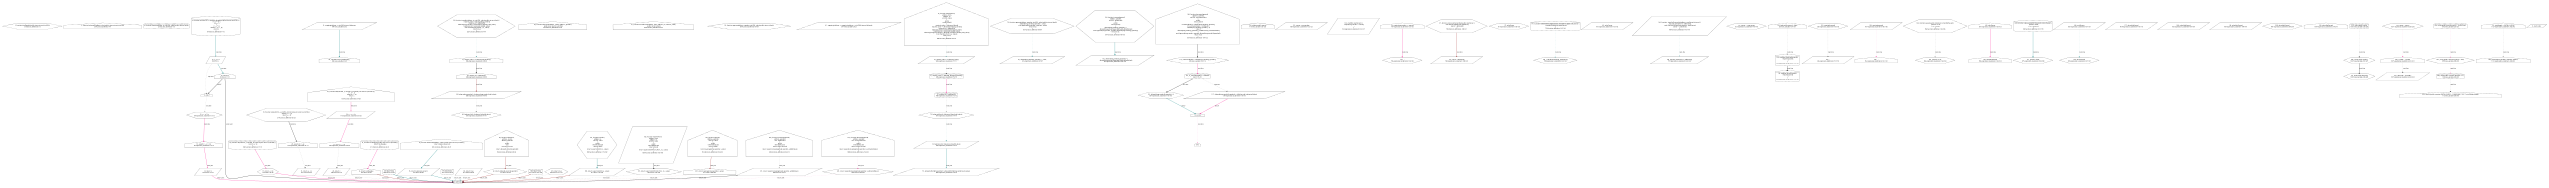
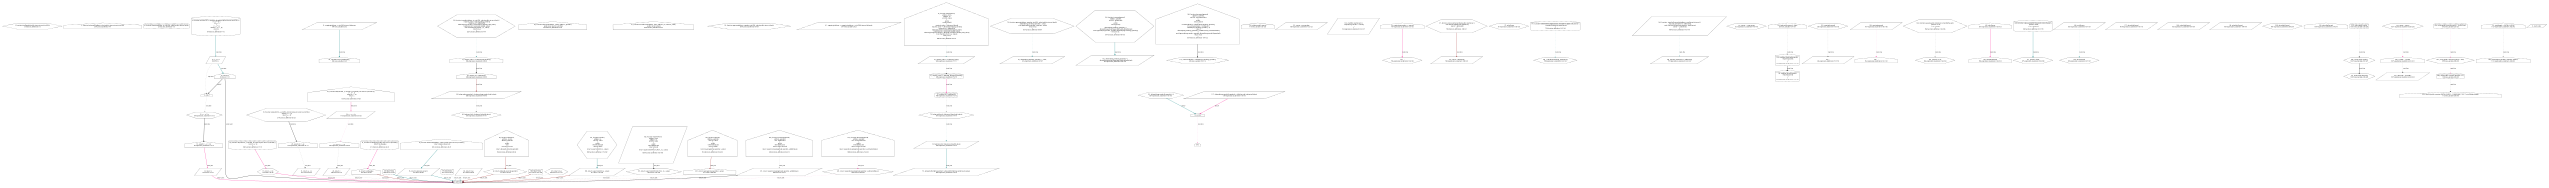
  digraph {
    fontname="Noto Sans"
    node [fontname="Noto Sans" shape=house type_label=expression_statement]
    edge [arrowhead=dot color=black controlflow_type=next_line edge_type=CFG_edge fontname="Noto Sans" style=bold]
    n1 [label="2_ function totalSupply() public view returns (uint256);\n12-function_definition-3-3" method="totalSupply()" shape=hexagon type_label=function_definition]
    n2 [label="3_ function balanceOf(address _who) public view returns (uint256);\n20-function_definition-4-4" method="balanceOf(address _who)" type_label=function_definition]
    n3 [label="4_ function transfer(address _to, uint256 _value) public returns (bool);\n32-function_definition-5-5" method="transfer(address _to,uint256 _value)" shape=cylinder type_label=function_definition]
    n4 [label="8_ function mul(uint256 _a, uint256 _b) internal pure returns (uint256 c) {\n    if (_a == 0) {\n      return 0;\n    }\n    c = _a * _b;\n    assert(c / _a == _b);\n    return c;\n  }\n64-function_definition-9-16" method="mul(uint256 _a,uint256 _b)" shape=cylinder type_label=function_definition]
    n5 [label="9_ if__a == 0\n82-if-10-12" method="mul(uint256 _a,uint256 _b)" shape=parallelogram type_label=if]
    n6 [label="9_ end_if" method="mul(uint256 _a,uint256 _b)" type_label=end_if]
    n7 [label="10_ return 0;\n87-return-11-11" method="mul(uint256 _a,uint256 _b)" type_label=return]
    n8 [label="12_ c = _a * _b;\n89-expression_statement-13-13" method="mul(uint256 _a,uint256 _b)" shape=hexagon]
    n9 [label="0_ exit_node" shape=cylinder type_label=exit]
    n10 [label="13_ assert(c / _a == _b);\n95-expression_statement-14-14" method="mul(uint256 _a,uint256 _b)"]
    n11 [label="14_ return c;\n104-return-15-15" method="mul(uint256 _a,uint256 _b)" shape=parallelogram type_label=return]
    n12 [label="16_ function div(uint256 _a, uint256 _b) internal pure returns (uint256) {\n    return _a / _b;\n  }\n106-function_definition-17-19" method="div(uint256 _a,uint256 _b)" shape=cylinder type_label=function_definition]
    n13 [label="17_ return _a / _b;\n123-return-18-18" method="div(uint256 _a,uint256 _b)" shape=hexagon type_label=return]
    n14 [label="19_ function sub(uint256 _a, uint256 _b) internal pure returns (uint256) {\n    assert(_b <= _a);\n    return _a - _b;\n  }\n127-function_definition-20-23" method="sub(uint256 _a,uint256 _b)" shape=hexagon type_label=function_definition]
    n15 [label="20_ assert(_b <= _a);\n144-expression_statement-21-21" method="sub(uint256 _a,uint256 _b)"]
    n16 [label="21_ return _a - _b;\n151-return-22-22" method="sub(uint256 _a,uint256 _b)" shape=parallelogram type_label=return]
    n17 [label="23_ function add(uint256 _a, uint256 _b) internal pure returns (uint256 c) {\n    c = _a + _b;\n    assert(c >= _a);\n    return c;\n  }\n155-function_definition-24-28" method="add(uint256 _a,uint256 _b)" type_label=function_definition]
    n18 [label="24_ c = _a + _b;\n173-expression_statement-25-25" method="add(uint256 _a,uint256 _b)" shape=parallelogram]
    n19 [label="25_ assert(c >= _a);\n179-expression_statement-26-26" method="add(uint256 _a,uint256 _b)"]
    n20 [label="26_ return c;\n186-return-27-27" method="add(uint256 _a,uint256 _b)" shape=parallelogram type_label=return]
    n21 [label="31_ mapping(address => uint256) internal balances;\n199-new_variable-32-32" shape=parallelogram type_label=new_variable]
    n22 [label="32_ uint256 internal totalSupply_;\n206-new_variable-33-33" type_label=new_variable]
    n23 [label="33_ function totalSupply() public view returns (uint256) {\n    return totalSupply_;\n  }\n211-function_definition-34-36" method="totalSupply()" shape=cylinder type_label=function_definition]
    n24 [label="34_ return totalSupply_;\n220-return-35-35" method="totalSupply()" type_label=return]
    n25 [label="36_ function transfer(address _to, uint256 _value) public returns (bool) {\n    require(_value <= balances[msg.sender]);\n    require(_to != address(0));\n    balances[msg.sender] = balances[msg.sender].sub(_value);\n    balances[_to] = balances[_to].add(_value);\n    emit Transfer(msg.sender, _to, _value);\n    return true;\n  }\n222-function_definition-37-44" method="transfer(address _to,uint256 _value)" shape=hexagon type_label=function_definition]
    n26 [label="37_ require(_value <= balances[msg.sender]);\n238-expression_statement-38-38" method="transfer(address _to,uint256 _value)"]
    n27 [label="38_ require(_to != address(0));\n249-expression_statement-39-39" method="transfer(address _to,uint256 _value)"]
    n28 [label="39_ balances[msg.sender] = balances[msg.sender].sub(_value);\n258-expression_statement-40-40" method="transfer(address _to,uint256 _value)" shape=parallelogram]
    n29 [label="40_ balances[_to] = balances[_to].add(_value);\n275-expression_statement-41-41" method="transfer(address _to,uint256 _value)" shape=hexagon]
    n30 [label="42_ return true;\n298-return-43-43" method="transfer(address _to,uint256 _value)" shape=cylinder type_label=return]
    n31 [label="44_ function balanceOf(address _owner) public view returns (uint256) {\n    return balances[_owner];\n  }\n301-function_definition-45-47" method="balanceOf(address _owner)" type_label=function_definition]
    n32 [label="45_ return balances[_owner];\n314-return-46-46" method="balanceOf(address _owner)" shape=parallelogram type_label=return]
    n33 [label="49_ function allowance(address _owner, address _spender)\n    public view returns (uint256);\n324-function_definition-50-51" method="allowance(address _owner,address _spender)" type_label=function_definition]
    n34 [label="51_ function transferFrom(address _from, address _to, uint256 _value)\n    public returns (bool);\n340-function_definition-52-53" method="transferFrom(address _from,address _to,uint256 _value)" type_label=function_definition]
    n35 [label="53_ function approve(address _spender, uint256 _value) public returns (bool);\n359-function_definition-54-54" method="approve(address _spender,uint256 _value)" shape=hexagon type_label=function_definition]
    n36 [label="61_ mapping (address => mapping (address => uint256)) internal allowed;\n397-new_variable-62-62" shape=parallelogram type_label=new_variable]
    n37 [label="62_ function transferFrom(\n    address _from,\n    address _to,\n    uint256 _value\n  )\n    public\n    returns (bool)\n  {\n    require(_value <= balances[_from]);\n    require(_value <= allowed[_from][msg.sender]);\n    require(_to != address(0));\n    balances[_from] = balances[_from].sub(_value);\n    balances[_to] = balances[_to].add(_value);\n    allowed[_from][msg.sender] = allowed[_from][msg.sender].sub(_value);\n    emit Transfer(_from, _to, _value);\n    return true;\n  }\n406-function_definition-63-79" method="transferFrom(address _from,address _to,uint256 _value)" type_label=function_definition]
    n38 [label="70_ require(_value <= balances[_from]);\n426-expression_statement-71-71" method="transferFrom(address _from,address _to,uint256 _value)" shape=parallelogram]
    n39 [label="71_ require(_value <= allowed[_from][msg.sender]);\n435-expression_statement-72-72" method="transferFrom(address _from,address _to,uint256 _value)" shape=cylinder]
    n40 [label="72_ require(_to != address(0));\n448-expression_statement-73-73" method="transferFrom(address _from,address _to,uint256 _value)" shape=cylinder]
    n41 [label="73_ balances[_from] = balances[_from].sub(_value);\n457-expression_statement-74-74" method="transferFrom(address _from,address _to,uint256 _value)" shape=hexagon]
    n42 [label="74_ balances[_to] = balances[_to].add(_value);\n470-expression_statement-75-75" method="transferFrom(address _from,address _to,uint256 _value)" shape=parallelogram]
    n43 [label="75_ allowed[_from][msg.sender] = allowed[_from][msg.sender].sub(_value);\n483-expression_statement-76-76" method="transferFrom(address _from,address _to,uint256 _value)" shape=parallelogram]
    n44 [label="77_ return true;\n512-return-78-78" method="transferFrom(address _from,address _to,uint256 _value)" shape=cylinder type_label=return]
    n45 [label="79_ function approve(address _spender, uint256 _value) public returns (bool) {\n    allowed[msg.sender][_spender] = _value;\n    emit Approval(msg.sender, _spender, _value);\n    return true;\n  }\n515-function_definition-80-84" method="approve(address _spender,uint256 _value)" shape=hexagon type_label=function_definition]
    n46 [label="80_ allowed[msg.sender][_spender] = _value;\n531-expression_statement-81-81" method="approve(address _spender,uint256 _value)" shape=parallelogram]
    n47 [label="82_ return true;\n551-return-83-83" method="approve(address _spender,uint256 _value)" shape=parallelogram type_label=return]
    n48 [label="84_ function allowance(\n    address _owner,\n    address _spender\n   )\n    public\n    view\n    returns (uint256)\n  {\n    return allowed[_owner][_spender];\n  }\n554-function_definition-85-94" method="allowance(address _owner,address _spender)" type_label=function_definition]
    n49 [label="92_ return allowed[_owner][_spender];\n571-return-93-93" method="allowance(address _owner,address _spender)" shape=hexagon type_label=return]
    n50 [label="94_ function increaseApproval(\n    address _spender,\n    uint256 _addedValue\n  )\n    public\n    returns (bool)\n  {\n    allowed[msg.sender][_spender] = (\n      allowed[msg.sender][_spender].add(_addedValue));\n    emit Approval(msg.sender, _spender, allowed[msg.sender][_spender]);\n    return true;\n  }\n577-function_definition-95-106" method="increaseApproval(address _spender,uint256 _addedValue)" shape=hexagon type_label=function_definition]
    n51 [label="101_ allowed[msg.sender][_spender] = (\n      allowed[msg.sender][_spender].add(_addedValue));\n593-expression_statement-102-103" method="increaseApproval(address _spender,uint256 _addedValue)" shape=parallelogram]
    n52 [label="104_ return true;\n631-return-105-105" method="increaseApproval(address _spender,uint256 _addedValue)" shape=cylinder type_label=return]
    n53 [label="106_ function decreaseApproval(\n    address _spender,\n    uint256 _subtractedValue\n  )\n    public\n    returns (bool)\n  {\n    uint256 oldValue = allowed[msg.sender][_spender];\n    if (_subtractedValue >= oldValue) {\n      allowed[msg.sender][_spender] = 0;\n    } else {\n      allowed[msg.sender][_spender] = oldValue.sub(_subtractedValue);\n    }\n    emit Approval(msg.sender, _spender, allowed[msg.sender][_spender]);\n    return true;\n  }\n634-function_definition-107-122" method="decreaseApproval(address _spender,uint256 _subtractedValue)" type_label=function_definition]
    n54 [label="113_ uint256 oldValue = allowed[msg.sender][_spender];\n650-new_variable-114-114" method="decreaseApproval(address _spender,uint256 _subtractedValue)" shape=hexagon type_label=new_variable]
-   n55 [label="114_ if__subtractedValue >= oldValue\n662-if-115-119" method="decreaseApproval(address _spender,uint256 _subtractedValue)" shape=cylinder type_label=if]
    n56 [label="115_ allowed[msg.sender][_spender] = 0;\n667-expression_statement-116-116" method="decreaseApproval(address _spender,uint256 _subtractedValue)" shape=hexagon]
    n57 [label="117_ allowed[msg.sender][_spender] = oldValue.sub(_subtractedValue);\n678-expression_statement-118-118" method="decreaseApproval(address _spender,uint256 _subtractedValue)" shape=parallelogram]
    n58 [label="114_ end_if" method="decreaseApproval(address _spender,uint256 _subtractedValue)" type_label=end_if]
    693 [type_label=""]
    n60 [label="120_ return true;\n709-return-121-121" method="decreaseApproval(address _spender,uint256 _subtractedValue)" shape=hexagon type_label=return]
    n61 [label="124_ address public owner;\n715-new_variable-125-125" type_label=new_variable]
    n62 [label="131_ owner = msg.sender;\n738-expression_statement-132-132" shape=parallelogram]
    n63 [label="133_ modifier onlyOwner() {\n    require(msg.sender == owner);\n    _;\n  }\n744-expression_statement-134-137" shape=parallelogram]
    n64 [label="134_ require(msg.sender == owner);\n747-expression_statement-135-135"]
    n65 [label="135_ _;\n756-expression_statement-136-136" shape=hexagon]
    n66 [label="137_ function renounceOwnership() public onlyOwner {\n    emit OwnershipRenounced(owner);\n    owner = address(0);\n  }\n758-function_definition-138-141" method="renounceOwnership()" shape=hexagon type_label=function_definition]
    n67 [label="139_ owner = address(0);\n768-expression_statement-140-140" method="renounceOwnership()" shape=parallelogram]
    n68 [label="137_ onlyOwner\n761-expression_statement-138-138" method="renounceOwnership()" shape=hexagon]
    n69 [label="141_ function transferOwnership(address _newOwner) public onlyOwner {\n    _transferOwnership(_newOwner);\n  }\n774-function_definition-142-144" method="transferOwnership(address _newOwner)" shape=cylinder type_label=function_definition]
    n70 [label="142_ _transferOwnership(_newOwner);\n784-expression_statement-143-143" method="transferOwnership(address _newOwner)" shape=hexagon]
-   n71 [label="141_ onlyOwner\n781-expression_statement-142-142" method="transferOwnership(address _newOwner)" shape=parallelogram]
    n72 [label="144_ function _transferOwnership(address _newOwner) internal {\n    require(_newOwner != address(0));\n    emit OwnershipTransferred(owner, _newOwner);\n    owner = _newOwner;\n  }\n789-function_definition-145-149" method="_transferOwnership(address _newOwner)" shape=parallelogram type_label=function_definition]
    n73 [label="145_ require(_newOwner != address(0));\n797-expression_statement-146-146" method="_transferOwnership(address _newOwner)" shape=parallelogram]
    n74 [label="147_ owner = _newOwner;\n812-expression_statement-148-148" method="_transferOwnership(address _newOwner)" shape=hexagon]
    n75 [label="153_ bool public paused = false;\n826-new_variable-154-154" type_label=new_variable]
    n76 [label="154_ modifier whenNotPaused() {\n    require(!paused);\n    _;\n  }\n833-expression_statement-155-158" shape=cylinder]
    n77 [label="158_ modifier whenPaused() {\n    require(paused);\n    _;\n  }\n844-expression_statement-159-162" shape=cylinder]
    n78 [label="155_ require(!paused);\n836-expression_statement-156-156" shape=hexagon]
    n79 [label="156_ _;\n842-expression_statement-157-157" shape=parallelogram]
    n80 [label="159_ require(paused);\n847-expression_statement-160-160" shape=parallelogram]
    n81 [label="160_ _;\n852-expression_statement-161-161"]
    n82 [label="162_ function pause() public onlyOwner whenNotPaused {\n    paused = true;\n    emit Pause();\n  }\n854-function_definition-163-166" method="pause()" shape=hexagon type_label=function_definition]
    n83 [label="163_ paused = true;\n862-expression_statement-164-164" method="pause()" shape=hexagon]
    n84 [label="162_ onlyOwner\n857-expression_statement-163-163" method="pause()"]
    n85 [label="162_ whenNotPaused\n859-expression_statement-163-163" method="pause()"]
    n86 [label="166_ function unpause() public onlyOwner whenPaused {\n    paused = false;\n    emit Unpause();\n  }\n869-function_definition-167-170" method="unpause()" shape=cylinder type_label=function_definition]
    n87 [label="167_ paused = false;\n877-expression_statement-168-168" method="unpause()" shape=hexagon]
    n88 [label="166_ onlyOwner\n872-expression_statement-167-167" method="unpause()" shape=parallelogram]
    n89 [label="166_ whenPaused\n874-expression_statement-167-167" method="unpause()" shape=hexagon]
    n90 [label="172_ function transfer(\n    address _to,\n    uint256 _value\n  )\n    public\n    whenNotPaused\n    returns (bool)\n  {\n    return super.transfer(_to, _value);\n  }\n893-function_definition-173-182" method="transfer(address _to,uint256 _value)" shape=hexagon type_label=function_definition]
    n91 [label="180_ return super.transfer(_to, _value);\n911-return-181-181" method="transfer(address _to,uint256 _value)" shape=parallelogram type_label=return]
    n92 [label="177_ whenNotPaused\n904-expression_statement-178-178" method="transfer(address _to,uint256 _value)" shape=parallelogram]
    n93 [label="182_ function transferFrom(\n    address _from,\n    address _to,\n    uint256 _value\n  )\n    public\n    whenNotPaused\n    returns (bool)\n  {\n    return super.transferFrom(_from, _to, _value);\n  }\n920-function_definition-183-193" method="transferFrom(address _from,address _to,uint256 _value)" shape=parallelogram type_label=function_definition]
    n94 [label="191_ return super.transferFrom(_from, _to, _value);\n942-return-192-192" method="transferFrom(address _from,address _to,uint256 _value)" shape=hexagon type_label=return]
    n95 [label="188_ whenNotPaused\n935-expression_statement-189-189" method="transferFrom(address _from,address _to,uint256 _value)" shape=parallelogram]
    n96 [label="193_ function approve(\n    address _spender,\n    uint256 _value\n  )\n    public\n    whenNotPaused\n    returns (bool)\n  {\n    return super.approve(_spender, _value);\n  }\n953-function_definition-194-203" method="approve(address _spender,uint256 _value)" type_label=function_definition]
    n97 [label="201_ return super.approve(_spender, _value);\n971-return-202-202" method="approve(address _spender,uint256 _value)" type_label=return]
    n98 [label="198_ whenNotPaused\n964-expression_statement-199-199" method="approve(address _spender,uint256 _value)" shape=parallelogram]
    n99 [label="203_ function increaseApproval(\n    address _spender,\n    uint _addedValue\n  )\n    public\n    whenNotPaused\n    returns (bool success)\n  {\n    return super.increaseApproval(_spender, _addedValue);\n  }\n980-function_definition-204-213" method="increaseApproval(address _spender,uint _addedValue)" type_label=function_definition]
    n100 [label="211_ return super.increaseApproval(_spender, _addedValue);\n999-return-212-212" method="increaseApproval(address _spender,uint _addedValue)" shape=parallelogram type_label=return]
    n101 [label="208_ whenNotPaused\n991-expression_statement-209-209" method="increaseApproval(address _spender,uint _addedValue)" shape=hexagon]
    n102 [label="213_ function decreaseApproval(\n    address _spender,\n    uint _subtractedValue\n  )\n    public\n    whenNotPaused\n    returns (bool success)\n  {\n    return super.decreaseApproval(_spender, _subtractedValue);\n  }\n1008-function_definition-214-223" method="decreaseApproval(address _spender,uint _subtractedValue)" type_label=function_definition]
    n103 [label="221_ return super.decreaseApproval(_spender, _subtractedValue);\n1027-return-222-222" method="decreaseApproval(address _spender,uint _subtractedValue)" shape=hexagon type_label=return]
    n104 [label="218_ whenNotPaused\n1019-expression_statement-219-219" method="decreaseApproval(address _spender,uint _subtractedValue)"]
    n105 [label="225_ string public name;\n1042-new_variable-226-226" shape=cylinder type_label=new_variable]
    n106 [label="226_ string public symbol;\n1047-new_variable-227-227" shape=hexagon type_label=new_variable]
    n107 [label="227_ uint8 public decimals;\n1052-new_variable-228-228" shape=hexagon type_label=new_variable]
    n108 [label="229_ name = _name;\n1071-expression_statement-230-230" shape=hexagon]
    n109 [label="230_ symbol = _symbol;\n1075-expression_statement-231-231"]
    n110 [label="231_ decimals = _decimals;\n1079-expression_statement-232-232" shape=parallelogram]
    n111 [label="236_ string public constant name = \"CirilloChain\";\n1092-new_variable-237-237" shape=cylinder type_label=new_variable]
    n112 [label="237_ string public constant symbol = \"CIN\";\n1099-new_variable-238-238" shape=hexagon type_label=new_variable]
    n113 [label="238_ uint8 public constant decimals = 18;\n1106-new_variable-239-239" shape=cylinder type_label=new_variable]
    n114 [label="239_ uint256 public constant INITIAL_SUPPLY = 5000000000 * (10 ** uint256(decimals));\n1112-new_variable-240-240" type_label=new_variable]
    n115 [label="241_ totalSupply_ = INITIAL_SUPPLY;\n1127-expression_statement-242-242"]
    n116 [label="242_ balances[msg.sender] = INITIAL_SUPPLY;\n1131-expression_statement-243-243"]
    n117 [label="0_ start_node" shape=parallelogram type_label=start]
    n4 -> n5 [arrowhead=onormal color=teal label=next_line]
    n5 -> n6 [arrowhead=tee controlflow_type=neg_next label=neg_next style=dotted]
    n5 -> n7 [color=teal controlflow_type=pos_next label=pos_next]
    n6 -> n8 [arrowhead=onormal label=next_line style=dotted]
    n7 -> n6 [arrowhead=onormal controlflow_type=end_if label=end_if]
    n7 -> n9 [arrowhead=onormal controlflow_type=return_exit label=return_exit]
-   n8 -> n10 [color=deeppink label=next_line]
+   n8 -> n10 [label=next_line]
    n10 -> n11 [arrowhead=onormal color=deeppink label=next_line]
    n11 -> n9 [arrowhead=onormal color=deeppink controlflow_type=return_exit label=return_exit]
    n12 -> n13 [arrowhead=onormal color=deeppink label=next_line]
    n13 -> n9 [color=deeppink controlflow_type=return_exit label=return_exit]
    n14 -> n15 [arrowhead=onormal label=next_line]
    n15 -> n16 [label=next_line style=dotted]
    n16 -> n9 [arrowhead=onormal color=brown controlflow_type=return_exit label=return_exit style=dotted]
    n17 -> n18 [arrowhead=onormal color=deeppink label=next_line]
-   n18 -> n19 [arrowhead=onormal color=deeppink label=next_line]
+   n18 -> n19 [arrowhead=onormal color=deeppink label=next_line style=dotted]
    n19 -> n20 [label=next_line style=dotted]
    n20 -> n9 [controlflow_type=return_exit label=return_exit style=dotted]
    n21 -> n22 [color=teal label=next_line]
    n23 -> n24 [arrowhead=tee color=deeppink label=next_line]
    n24 -> n9 [color=brown controlflow_type=return_exit label=return_exit]
    n25 -> n26 [color=teal label=next_line style=dotted]
    n26 -> n27 [label=next_line]
    n27 -> n28 [color=brown label=next_line]
    n28 -> n29 [arrowhead=tee label=next_line style=dotted]
    n30 -> n9 [arrowhead=tee color=teal controlflow_type=return_exit label=return_exit]
    n31 -> n32 [color=teal label=next_line]
    n32 -> n9 [arrowhead=onormal color=teal controlflow_type=return_exit label=return_exit]
    n37 -> n38 [arrowhead=tee color=teal label=next_line style=dotted]
    n38 -> n39 [label=next_line style=dotted]
    n39 -> n40 [color=deeppink label=next_line]
    n40 -> n41 [arrowhead=onormal label=next_line style=dotted]
    n41 -> n42 [color=teal label=next_line style=dotted]
    n42 -> n43 [arrowhead=onormal color=teal label=next_line]
    n44 -> n9 [arrowhead=onormal color=teal controlflow_type=return_exit label=return_exit style=dotted]
    n45 -> n46 [color=teal label=next_line style=dotted]
    n47 -> n9 [color=teal controlflow_type=return_exit label=return_exit style=dotted]
    n48 -> n49 [arrowhead=tee color=brown label=next_line]
    n49 -> n9 [color=brown controlflow_type=return_exit label=return_exit]
    n50 -> n51 [color=teal label=next_line]
    n52 -> n9 [color=brown controlflow_type=return_exit label=return_exit]
    n53 -> n54 [label=next_line]
-   n54 -> n55 [arrowhead=tee color=deeppink label=next_line]
-   n55 -> n56 [controlflow_type=pos_next label=pos_next]
-   n55 -> n57 [arrowhead=tee controlflow_type=neg_next label=neg_next style=dotted]
    n56 -> n58 [arrowhead=tee color=teal controlflow_type=end_if label=end_if]
    n57 -> n58 [color=deeppink controlflow_type=end_if label=end_if]
    n58 -> 693 [arrowhead=onormal color=deeppink label=next_line style=dotted]
    n60 -> n9 [arrowhead=tee controlflow_type=return_exit label=return_exit style=dotted]
    n64 -> n65 [color=deeppink label=next_line]
    n66 -> n67 [arrowhead=tee color=brown label=next_line]
    n69 -> n70 [arrowhead=tee color=teal label=next_line style=dotted]
    n72 -> n73 [arrowhead=onormal color=teal label=next_line style=dotted]
    n75 -> n76 [arrowhead=onormal label=next_line style=dotted]
    n76 -> n77 [label=next_line]
    n78 -> n79 [arrowhead=tee label=next_line style=dotted]
    n80 -> n81 [color=deeppink label=next_line style=dotted]
    n82 -> n83 [arrowhead=onormal label=next_line style=dotted]
    n84 -> n85 [arrowhead=tee color=deeppink label=next_line]
    n86 -> n87 [color=teal label=next_line]
    n88 -> n89 [color=teal label=next_line style=dotted]
    n90 -> n91 [color=teal label=next_line]
    n91 -> n9 [color=brown controlflow_type=return_exit label=return_exit]
    n93 -> n94 [arrowhead=tee label=next_line]
    n94 -> n9 [arrowhead=tee controlflow_type=return_exit label=return_exit style=dotted]
    n96 -> n97 [arrowhead=tee color=brown label=next_line]
    n97 -> n9 [arrowhead=onormal color=brown controlflow_type=return_exit label=return_exit style=dotted]
    n99 -> n100 [arrowhead=onormal label=next_line style=dotted]
    n100 -> n9 [arrowhead=onormal controlflow_type=return_exit label=return_exit]
    n102 -> n103 [color=deeppink label=next_line style=dotted]
    n103 -> n9 [arrowhead=onormal color=deeppink controlflow_type=return_exit label=return_exit style=dotted]
    n105 -> n106 [label=next_line style=dotted]
    n106 -> n107 [arrowhead=tee label=next_line]
    n108 -> n109 [color=deeppink label=next_line style=dotted]
    n109 -> n110 [label=next_line style=dotted]
    n111 -> n112 [arrowhead=tee color=deeppink label=next_line style=dotted]
    n112 -> n113 [arrowhead=onormal color=deeppink label=next_line style=dotted]
    n113 -> n114 [label=next_line style=dotted]
    n115 -> n116 [arrowhead=onormal label=next_line style=dotted]
  }
